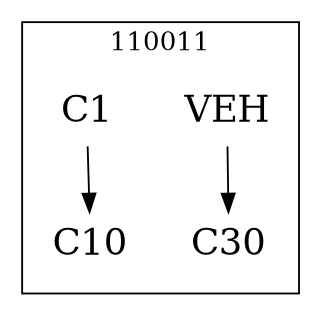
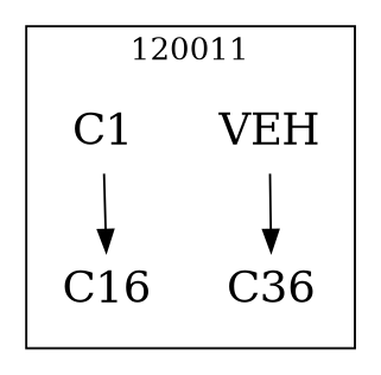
  strict digraph {
    node [fontsize=20 shape=plaintext]
    n1 [label=VEH]
-   n2 [label=C30]
+   n2 [label=C36]
    n3 [label=C1]
-   n4 [label=C10]
+   n4 [label=C16]
    subgraph cluster_1 {
-     label=110011
+     label=120011
      labeldoc=t
      n1
      n2
      n3
      n4
    }
    n1 -> n2
    n3 -> n4
  }
